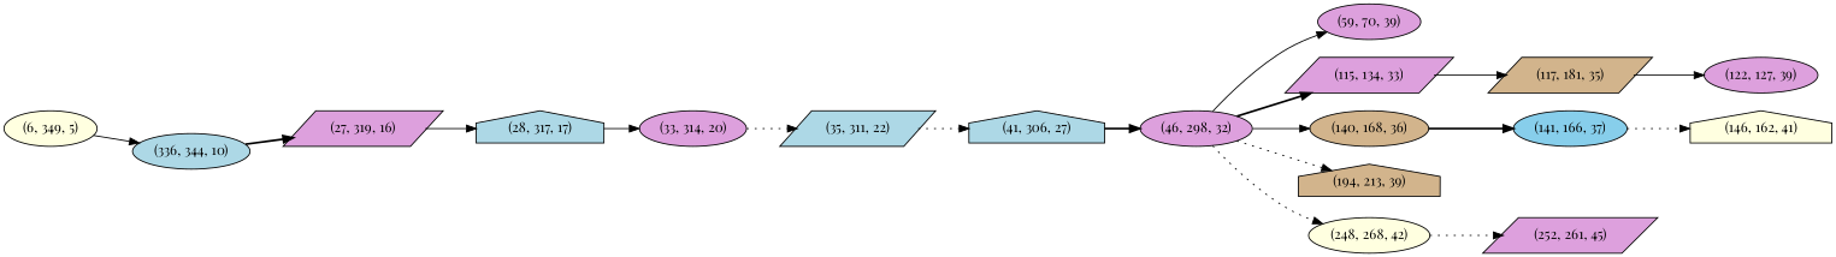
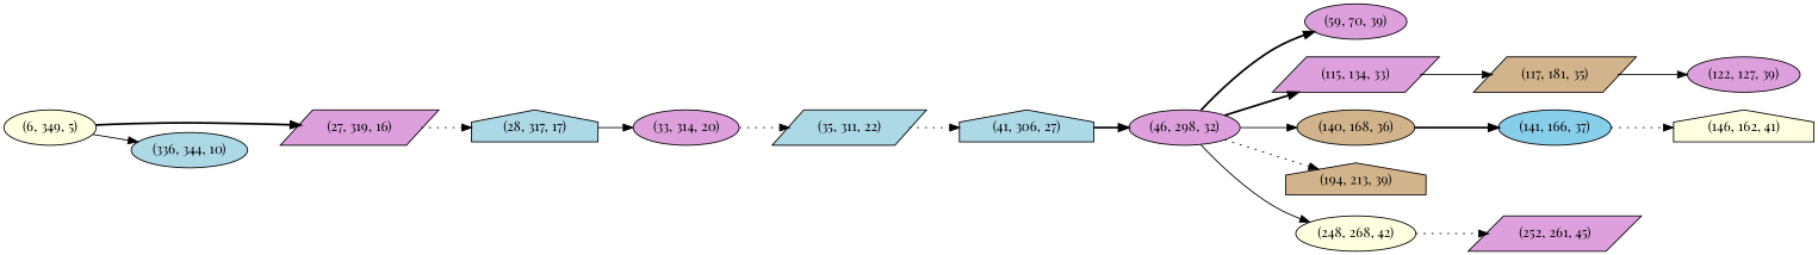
  digraph {
    fontname="Playfair Display"
    rankdir=LR
    node [fillcolor=plum fontname="Playfair Display" shape=ellipse style=filled]
    edge [fontname="Playfair Display" style=solid]
    "(6, 349, 5)" [fillcolor=lightyellow]
    "(27, 319, 16)" [shape=parallelogram]
    "(336, 344, 10)" [fillcolor=lightblue]
    "(28, 317, 17)" [fillcolor=lightblue shape=house]
    "(33, 314, 20)"
    "(35, 311, 22)" [fillcolor=lightblue shape=parallelogram]
    "(41, 306, 27)" [fillcolor=lightblue shape=house]
    "(46, 298, 32)"
    "(59, 70, 39)"
    "(115, 134, 33)" [shape=parallelogram]
    "(140, 168, 36)" [fillcolor=tan]
    "(194, 213, 39)" [fillcolor=tan shape=house]
    "(248, 268, 42)" [fillcolor=lightyellow]
    n14 [fillcolor=tan label="(117, 181, 35)" shape=parallelogram]
    "(141, 166, 37)" [fillcolor=skyblue]
    "(252, 261, 45)" [shape=parallelogram]
    "(122, 127, 39)"
    "(146, 162, 41)" [fillcolor=lightyellow shape=house]
-   "(336, 344, 10)" -> "(27, 319, 16)" [style=bold]
+   "(6, 349, 5)" -> "(27, 319, 16)" [style=bold]
    "(6, 349, 5)" -> "(336, 344, 10)"
-   "(27, 319, 16)" -> "(28, 317, 17)"
+   "(27, 319, 16)" -> "(28, 317, 17)" [style=dotted]
    "(28, 317, 17)" -> "(33, 314, 20)"
    "(33, 314, 20)" -> "(35, 311, 22)" [style=dotted]
    "(35, 311, 22)" -> "(41, 306, 27)" [style=dotted]
    "(41, 306, 27)" -> "(46, 298, 32)" [style=bold]
-   "(46, 298, 32)" -> "(59, 70, 39)"
+   "(46, 298, 32)" -> "(59, 70, 39)" [style=bold]
    "(46, 298, 32)" -> "(115, 134, 33)" [style=bold]
    "(46, 298, 32)" -> "(140, 168, 36)"
    "(46, 298, 32)" -> "(194, 213, 39)" [style=dotted]
-   "(46, 298, 32)" -> "(248, 268, 42)" [style=dotted]
+   "(46, 298, 32)" -> "(248, 268, 42)"
    "(115, 134, 33)" -> n14
    "(140, 168, 36)" -> "(141, 166, 37)" [style=bold]
    "(248, 268, 42)" -> "(252, 261, 45)" [style=dotted]
    n14 -> "(122, 127, 39)"
    "(141, 166, 37)" -> "(146, 162, 41)" [style=dotted]
  }
